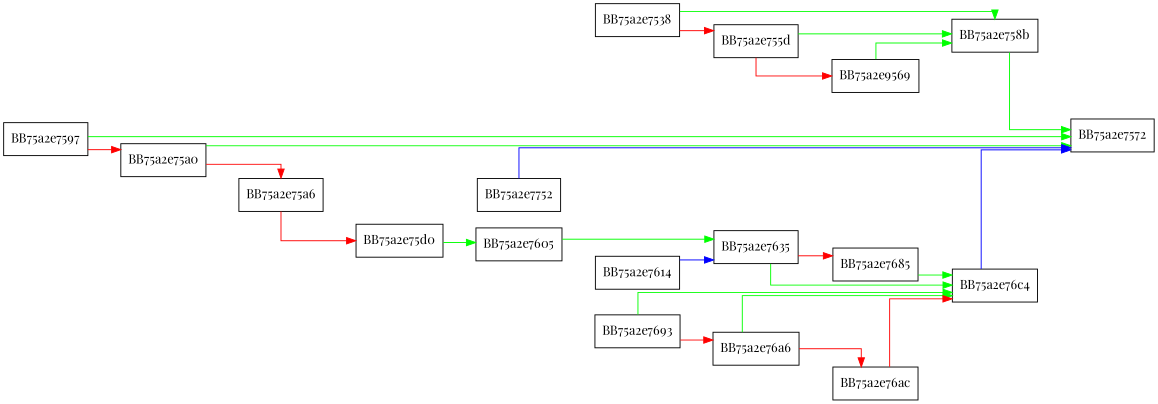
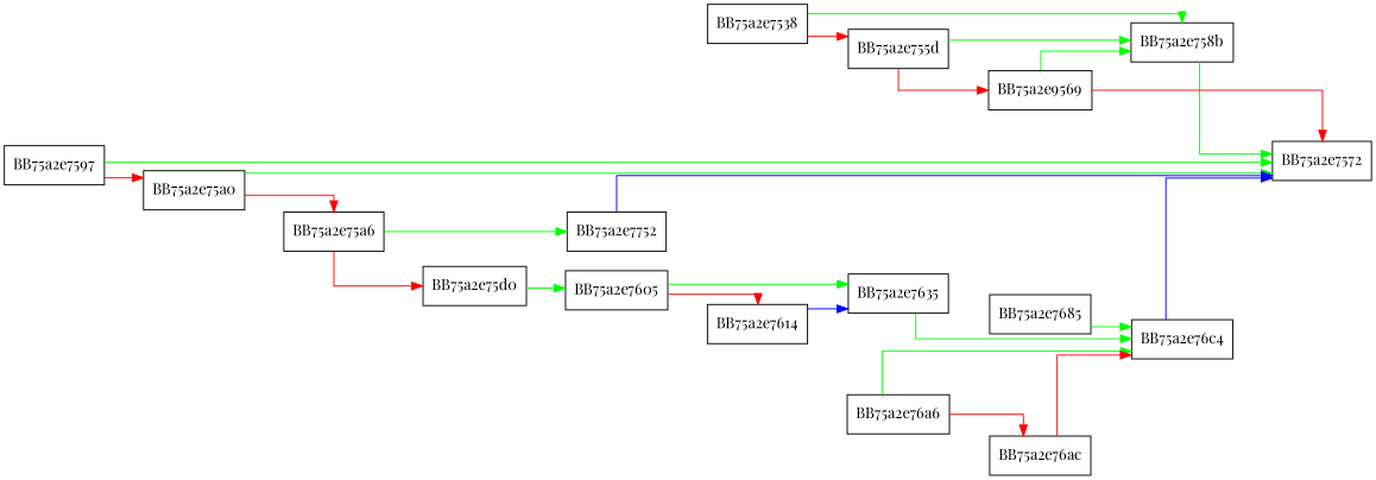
  digraph {
    fontname="Playfair Display"
    rankdir=LR
    splines=ortho
    node [fontname="Playfair Display" shape=box]
    edge [color=green fontname="Playfair Display"]
    BB75a2e7538
    BB75a2e758b
    BB75a2e755d
    BB75a2e7572
    n5 [label=BB75a2e9569]
    BB75a2e7597
    BB75a2e75a0
    BB75a2e75a6
    BB75a2e7752
    BB75a2e75d0
    BB75a2e7605
    BB75a2e7635
    BB75a2e7614
    BB75a2e76c4
    BB75a2e7685
-   BB75a2e7693
    BB75a2e76a6
    BB75a2e76ac
    BB75a2e7538 -> BB75a2e758b
    BB75a2e7538 -> BB75a2e755d [color=red]
    BB75a2e758b -> BB75a2e7572
    BB75a2e755d -> BB75a2e758b
    BB75a2e755d -> n5 [color=red]
    n5 -> BB75a2e758b
+   n5 -> BB75a2e7572 [color=red]
    BB75a2e7597 -> BB75a2e7572
    BB75a2e7597 -> BB75a2e75a0 [color=red]
    BB75a2e75a0 -> BB75a2e7572
    BB75a2e75a0 -> BB75a2e75a6 [color=red]
+   BB75a2e75a6 -> BB75a2e7752
    BB75a2e75a6 -> BB75a2e75d0 [color=red]
    BB75a2e7752 -> BB75a2e7572 [color=blue]
    BB75a2e75d0 -> BB75a2e7605
    BB75a2e7605 -> BB75a2e7635
+   BB75a2e7605 -> BB75a2e7614 [color=red]
    BB75a2e7635 -> BB75a2e76c4
-   BB75a2e7635 -> BB75a2e7685 [color=red]
    BB75a2e7614 -> BB75a2e7635 [color=blue]
    BB75a2e76c4 -> BB75a2e7572 [color=blue]
    BB75a2e7685 -> BB75a2e76c4
-   BB75a2e7693 -> BB75a2e76c4
-   BB75a2e7693 -> BB75a2e76a6 [color=red]
    BB75a2e76a6 -> BB75a2e76c4
    BB75a2e76a6 -> BB75a2e76ac [color=red]
    BB75a2e76ac -> BB75a2e76c4 [color=red]
  }
